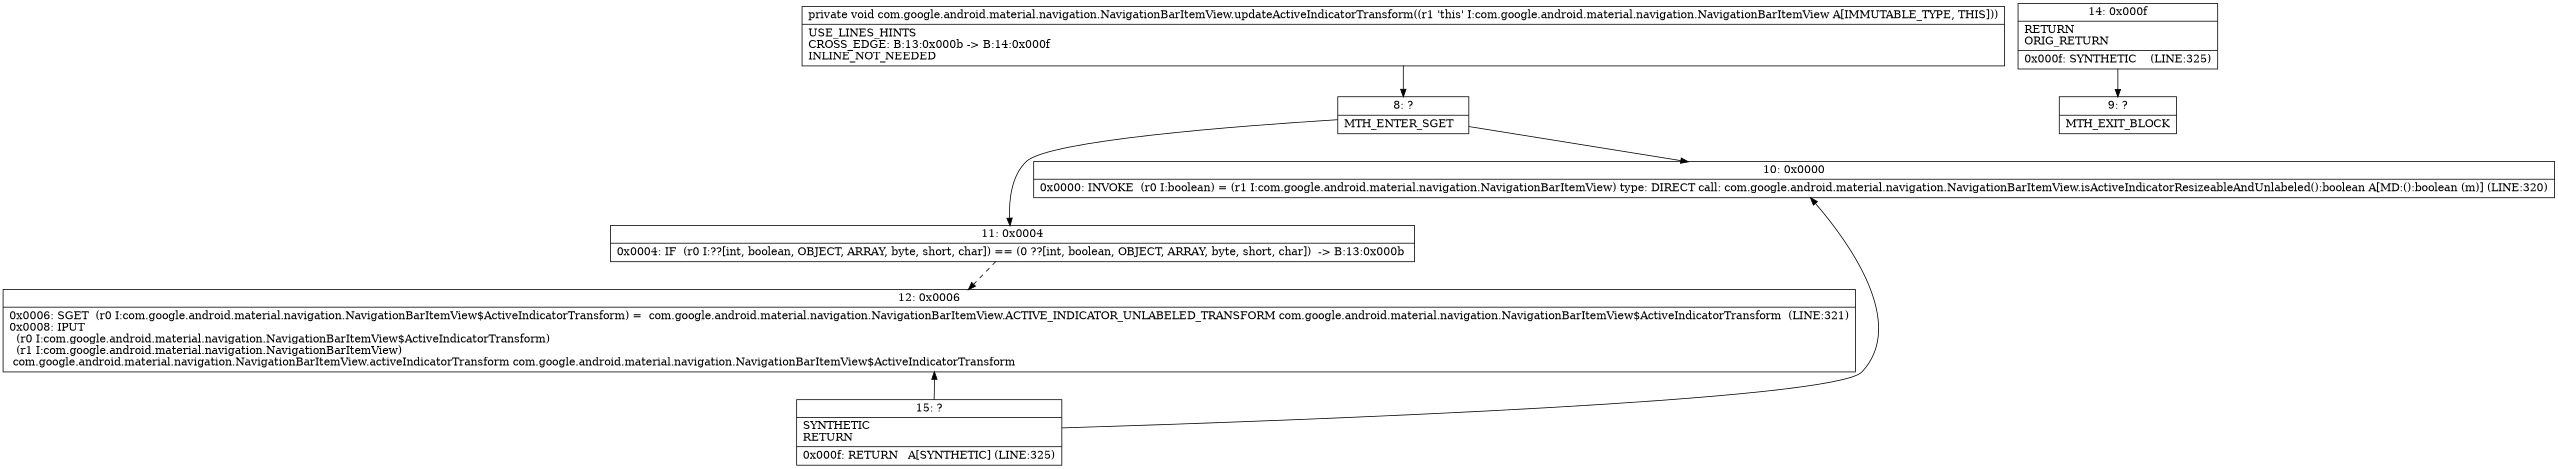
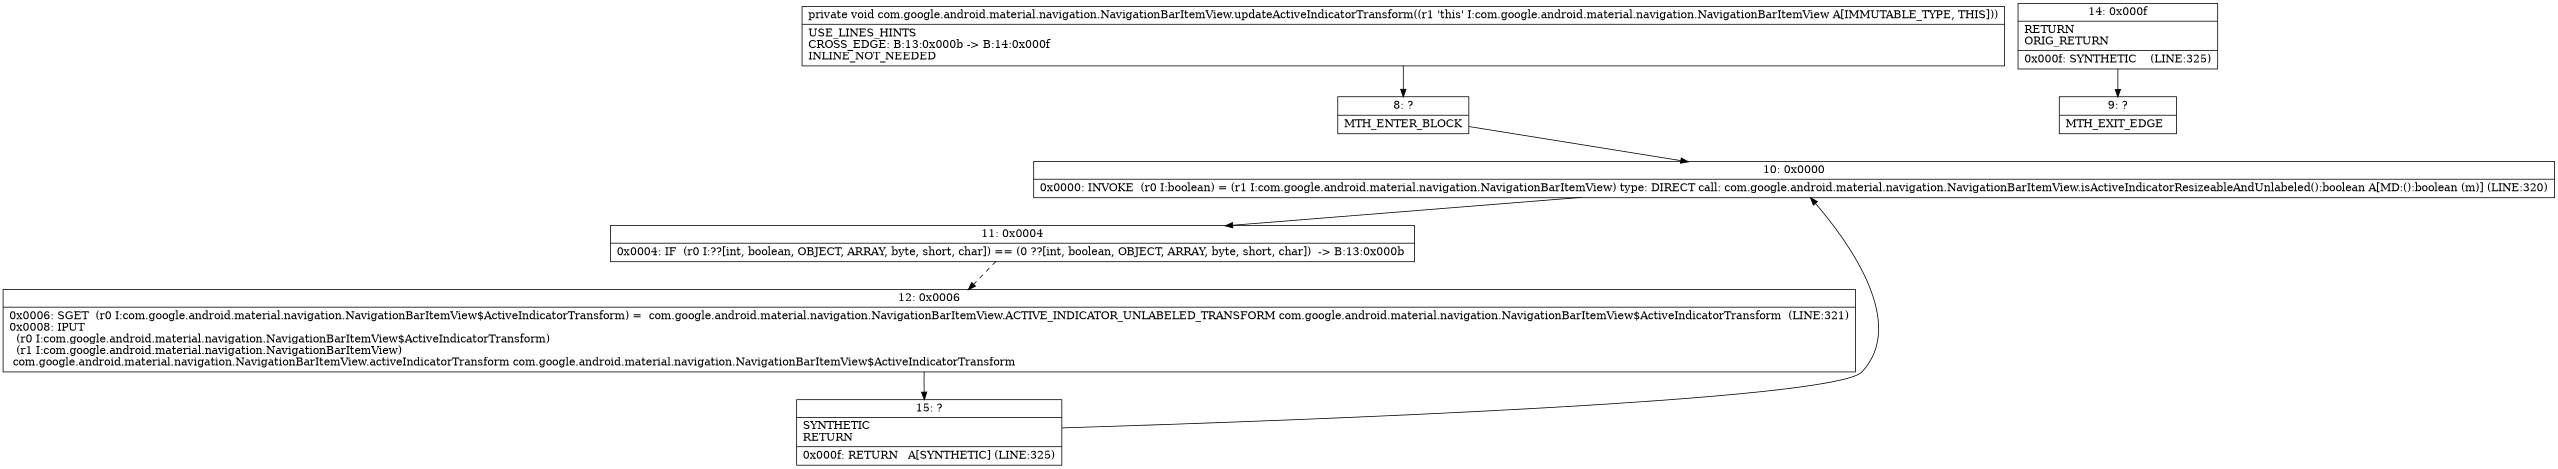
  digraph {
    node [shape=record]
-   n1 [label="{8\:\ ?|MTH_ENTER_SGET\l}"]
+   n1 [label="{8\:\ ?|MTH_ENTER_BLOCK\l}"]
    n2 [label="{10\:\ 0x0000|0x0000: INVOKE  (r0 I:boolean) = (r1 I:com.google.android.material.navigation.NavigationBarItemView) type: DIRECT call: com.google.android.material.navigation.NavigationBarItemView.isActiveIndicatorResizeableAndUnlabeled():boolean A[MD:():boolean (m)] (LINE:320)\l}"]
    n3 [label="{11\:\ 0x0004|0x0004: IF  (r0 I:??[int, boolean, OBJECT, ARRAY, byte, short, char]) == (0 ??[int, boolean, OBJECT, ARRAY, byte, short, char])  \-\> B:13:0x000b \l}"]
    n4 [label="{12\:\ 0x0006|0x0006: SGET  (r0 I:com.google.android.material.navigation.NavigationBarItemView$ActiveIndicatorTransform) =  com.google.android.material.navigation.NavigationBarItemView.ACTIVE_INDICATOR_UNLABELED_TRANSFORM com.google.android.material.navigation.NavigationBarItemView$ActiveIndicatorTransform  (LINE:321)\l0x0008: IPUT  \l  (r0 I:com.google.android.material.navigation.NavigationBarItemView$ActiveIndicatorTransform)\l  (r1 I:com.google.android.material.navigation.NavigationBarItemView)\l com.google.android.material.navigation.NavigationBarItemView.activeIndicatorTransform com.google.android.material.navigation.NavigationBarItemView$ActiveIndicatorTransform \l}"]
    n5 [label="{15\:\ ?|SYNTHETIC\lRETURN\l|0x000f: RETURN   A[SYNTHETIC] (LINE:325)\l}"]
-   n6 [label="{9\:\ ?|MTH_EXIT_BLOCK\l}"]
+   n6 [label="{9\:\ ?|MTH_EXIT_EDGE\l}"]
    n7 [label="{14\:\ 0x000f|RETURN\lORIG_RETURN\l|0x000f: SYNTHETIC    (LINE:325)\l}"]
    n8 [label="{private void com.google.android.material.navigation.NavigationBarItemView.updateActiveIndicatorTransform((r1 'this' I:com.google.android.material.navigation.NavigationBarItemView A[IMMUTABLE_TYPE, THIS]))  | USE_LINES_HINTS\lCROSS_EDGE: B:13:0x000b \-\> B:14:0x000f\lINLINE_NOT_NEEDED\l}"]
    n1 -> n2
-   n1 -> n3
+   n2 -> n3
    n3 -> n4 [style=dashed]
-   n5 -> n4
+   n4 -> n5
    n5 -> n2
    n7 -> n6
    n8 -> n1
  }
